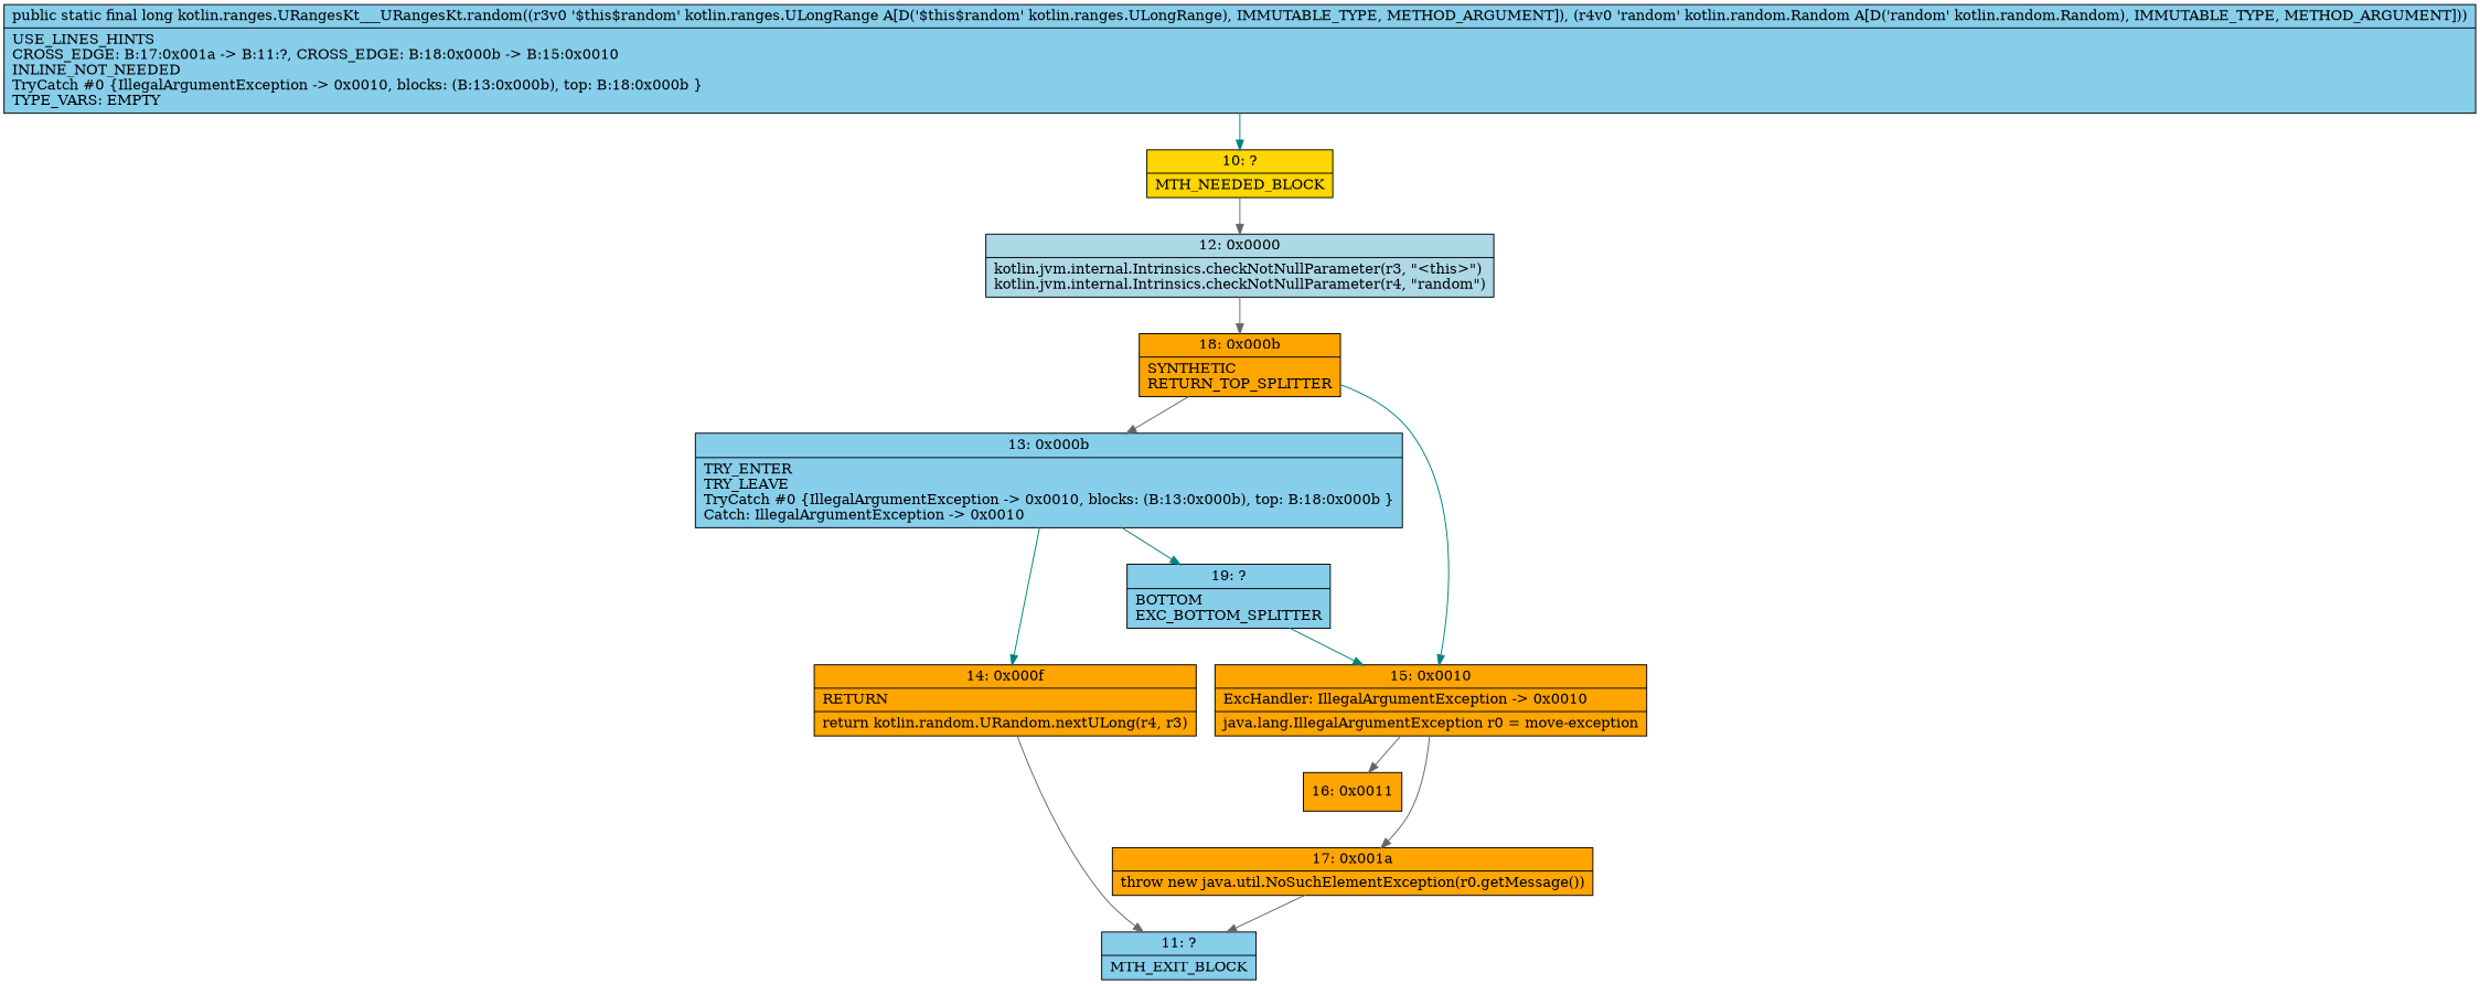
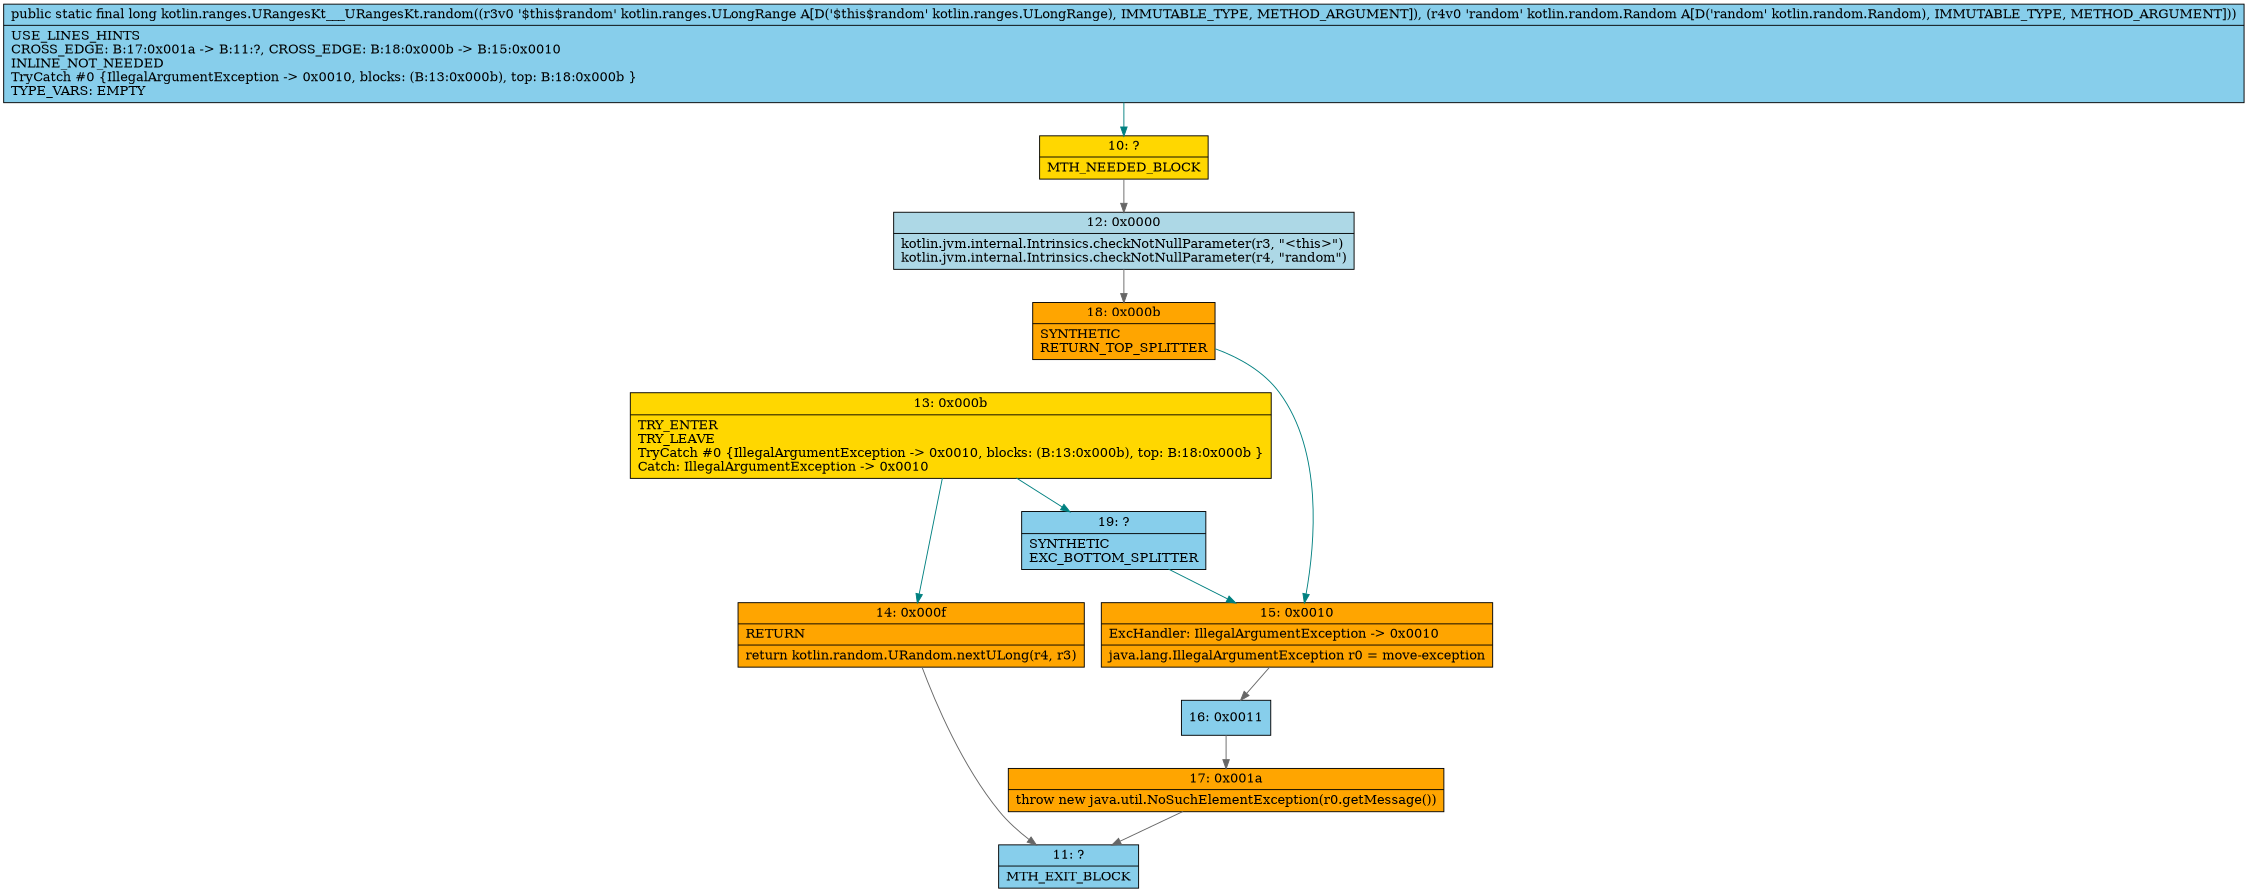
  digraph {
    node [fillcolor=orange shape=record style=filled]
    edge [color=gray40]
    n1 [fillcolor=gold label="{10\:\ ?|MTH_NEEDED_BLOCK\l}"]
    n2 [fillcolor=lightblue label="{12\:\ 0x0000|kotlin.jvm.internal.Intrinsics.checkNotNullParameter(r3, \"\<this\>\")\lkotlin.jvm.internal.Intrinsics.checkNotNullParameter(r4, \"random\")\l}"]
    n3 [label="{18\:\ 0x000b|SYNTHETIC\lRETURN_TOP_SPLITTER\l}"]
-   n4 [fillcolor=skyblue label="{13\:\ 0x000b|TRY_ENTER\lTRY_LEAVE\lTryCatch #0 \{IllegalArgumentException \-\> 0x0010, blocks: (B:13:0x000b), top: B:18:0x000b \}\lCatch: IllegalArgumentException \-\> 0x0010\l}"]
+   n4 [fillcolor=gold label="{13\:\ 0x000b|TRY_ENTER\lTRY_LEAVE\lTryCatch #0 \{IllegalArgumentException \-\> 0x0010, blocks: (B:13:0x000b), top: B:18:0x000b \}\lCatch: IllegalArgumentException \-\> 0x0010\l}"]
    n5 [label="{15\:\ 0x0010|ExcHandler: IllegalArgumentException \-\> 0x0010\l|java.lang.IllegalArgumentException r0 = move\-exception\l}"]
    n6 [label="{14\:\ 0x000f|RETURN\l|return kotlin.random.URandom.nextULong(r4, r3)\l}"]
-   n7 [fillcolor=skyblue label="{19\:\ ?|BOTTOM\lEXC_BOTTOM_SPLITTER\l}"]
-   n8 [label="{16\:\ 0x0011}"]
+   n7 [fillcolor=skyblue label="{19\:\ ?|SYNTHETIC\lEXC_BOTTOM_SPLITTER\l}"]
+   n8 [fillcolor=skyblue label="{16\:\ 0x0011}"]
    n9 [fillcolor=skyblue label="{11\:\ ?|MTH_EXIT_BLOCK\l}"]
    n10 [label="{17\:\ 0x001a|throw new java.util.NoSuchElementException(r0.getMessage())\l}"]
    n11 [fillcolor=skyblue label="{public static final long kotlin.ranges.URangesKt___URangesKt.random((r3v0 '$this$random' kotlin.ranges.ULongRange A[D('$this$random' kotlin.ranges.ULongRange), IMMUTABLE_TYPE, METHOD_ARGUMENT]), (r4v0 'random' kotlin.random.Random A[D('random' kotlin.random.Random), IMMUTABLE_TYPE, METHOD_ARGUMENT]))  | USE_LINES_HINTS\lCROSS_EDGE: B:17:0x001a \-\> B:11:?, CROSS_EDGE: B:18:0x000b \-\> B:15:0x0010\lINLINE_NOT_NEEDED\lTryCatch #0 \{IllegalArgumentException \-\> 0x0010, blocks: (B:13:0x000b), top: B:18:0x000b \}\lTYPE_VARS: EMPTY\l}"]
    n1 -> n2
    n2 -> n3
-   n3 -> n4
    n3 -> n5 [color=teal]
    n4 -> n6 [color=teal]
    n4 -> n7 [color=teal]
    n5 -> n8
    n6 -> n9
    n7 -> n5 [color=teal]
-   n5 -> n10
+   n8 -> n10
    n10 -> n9
    n11 -> n1 [color=teal]
  }
